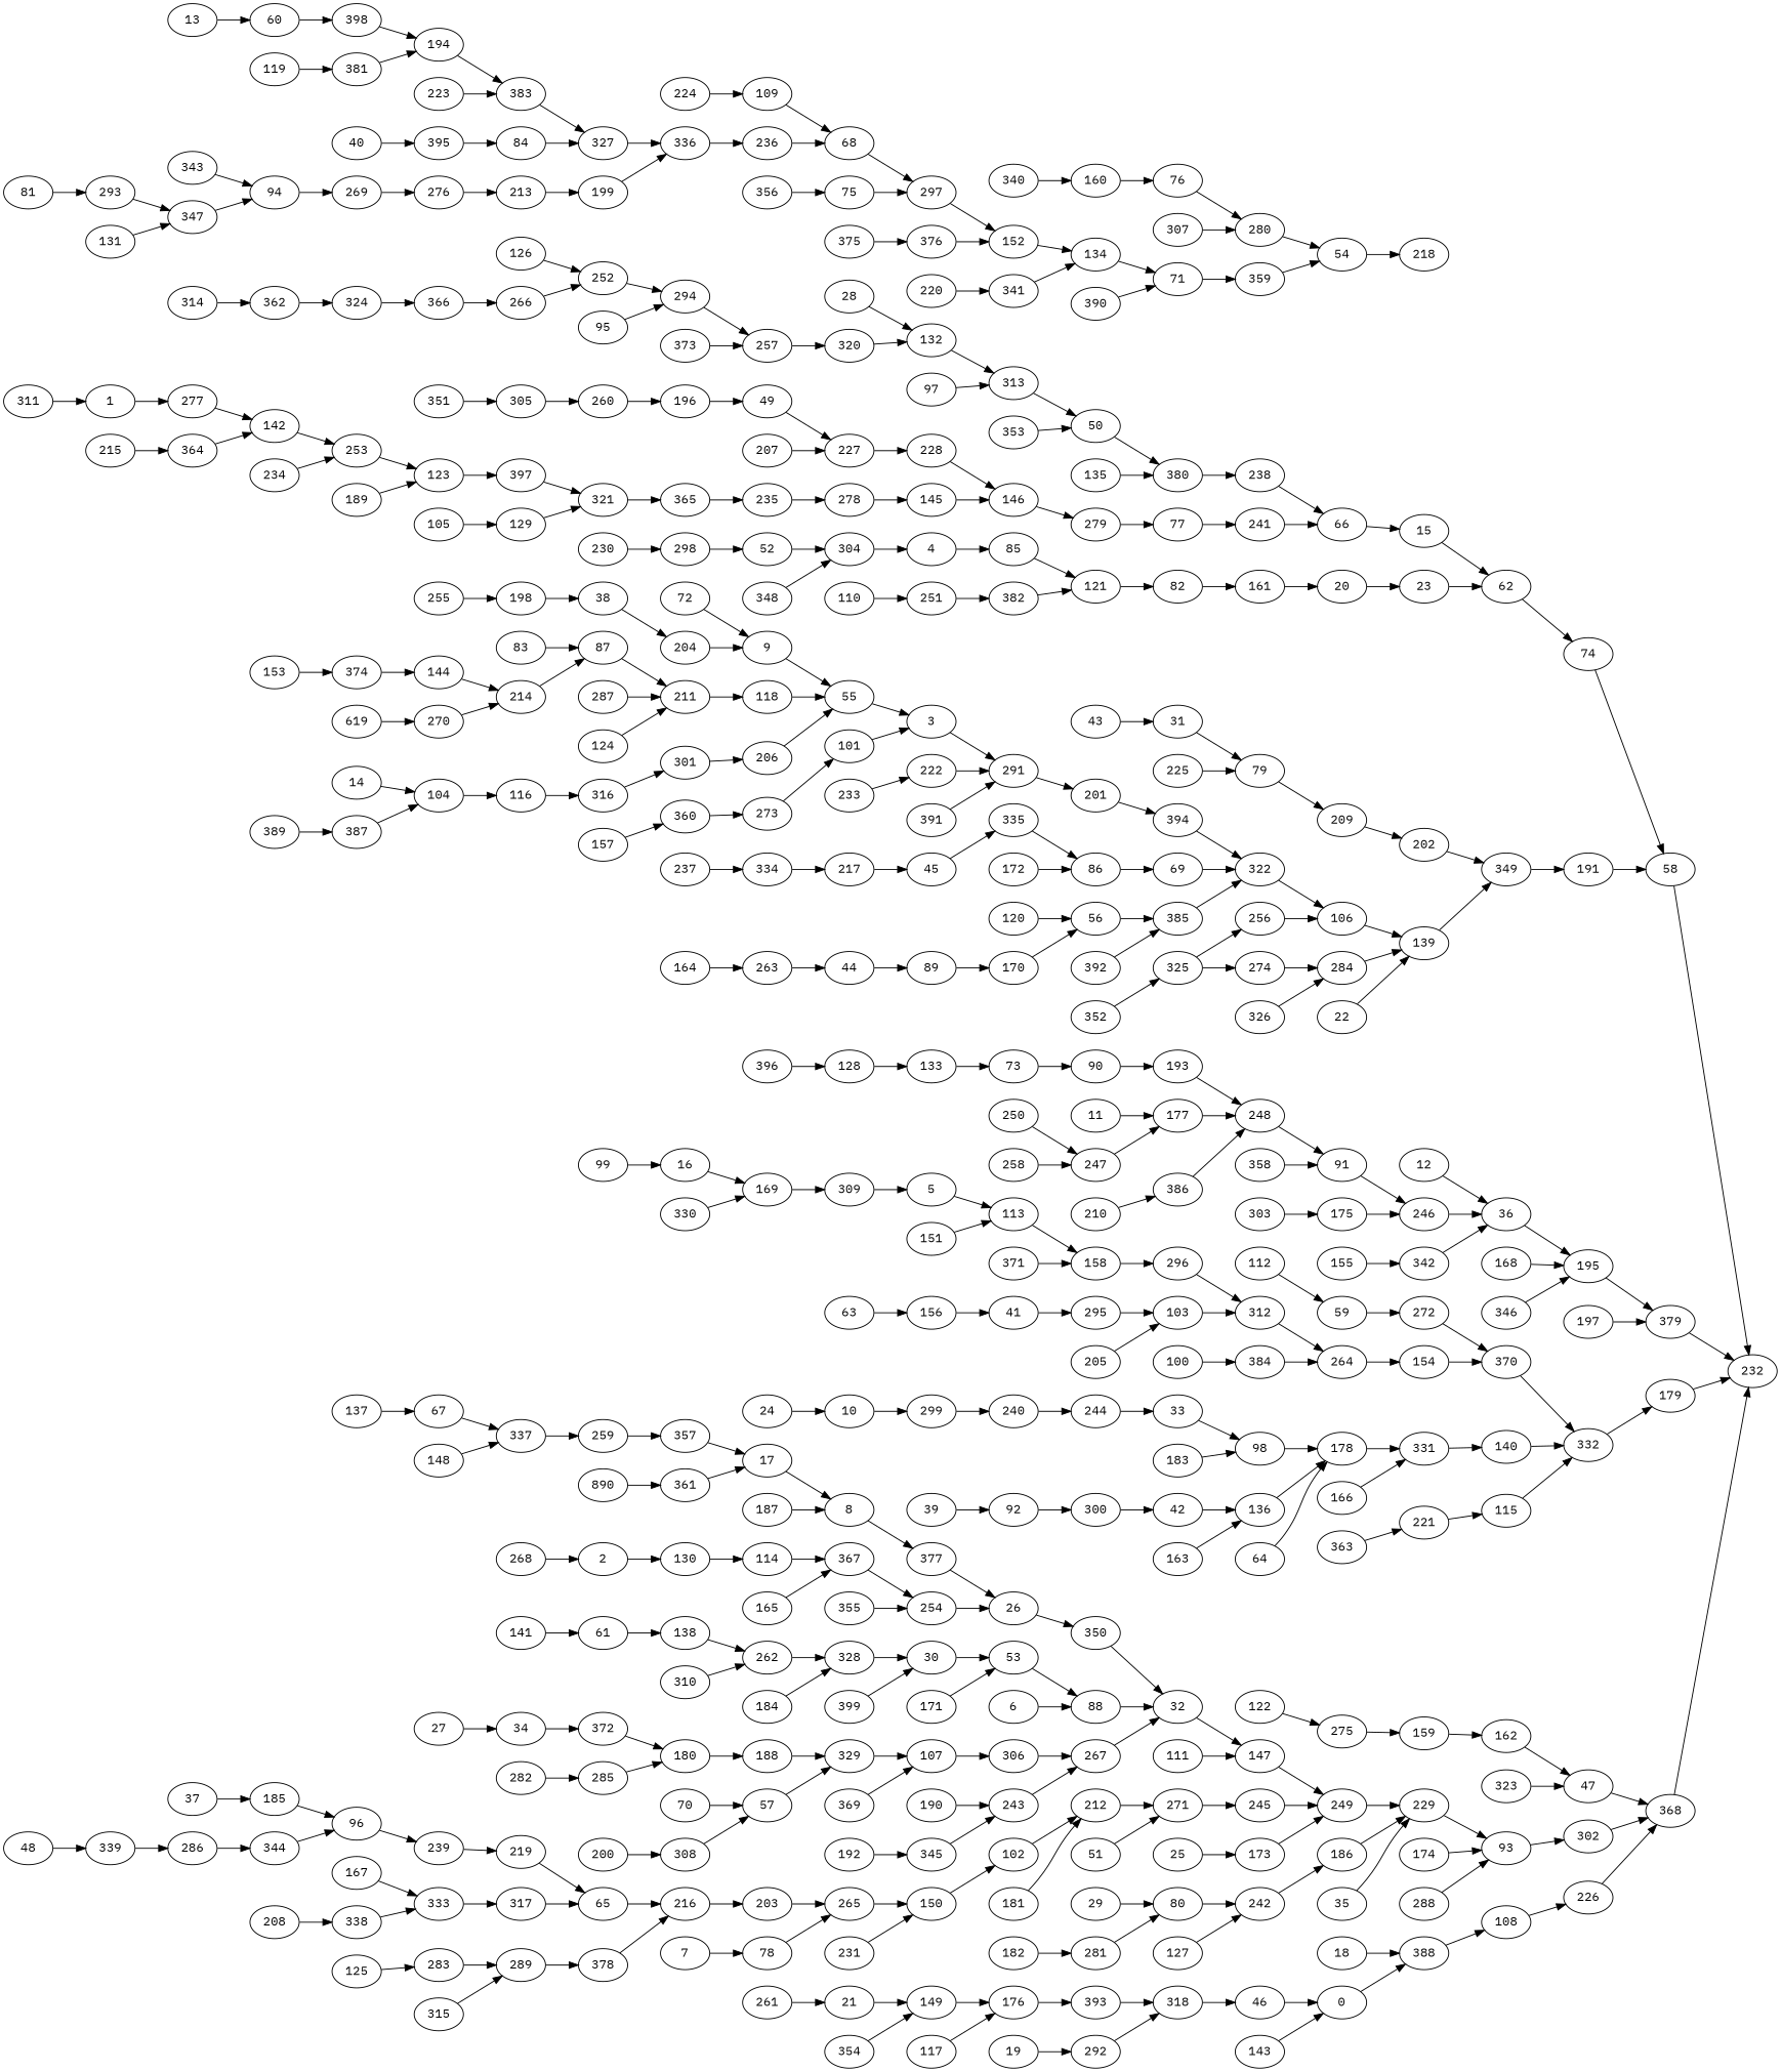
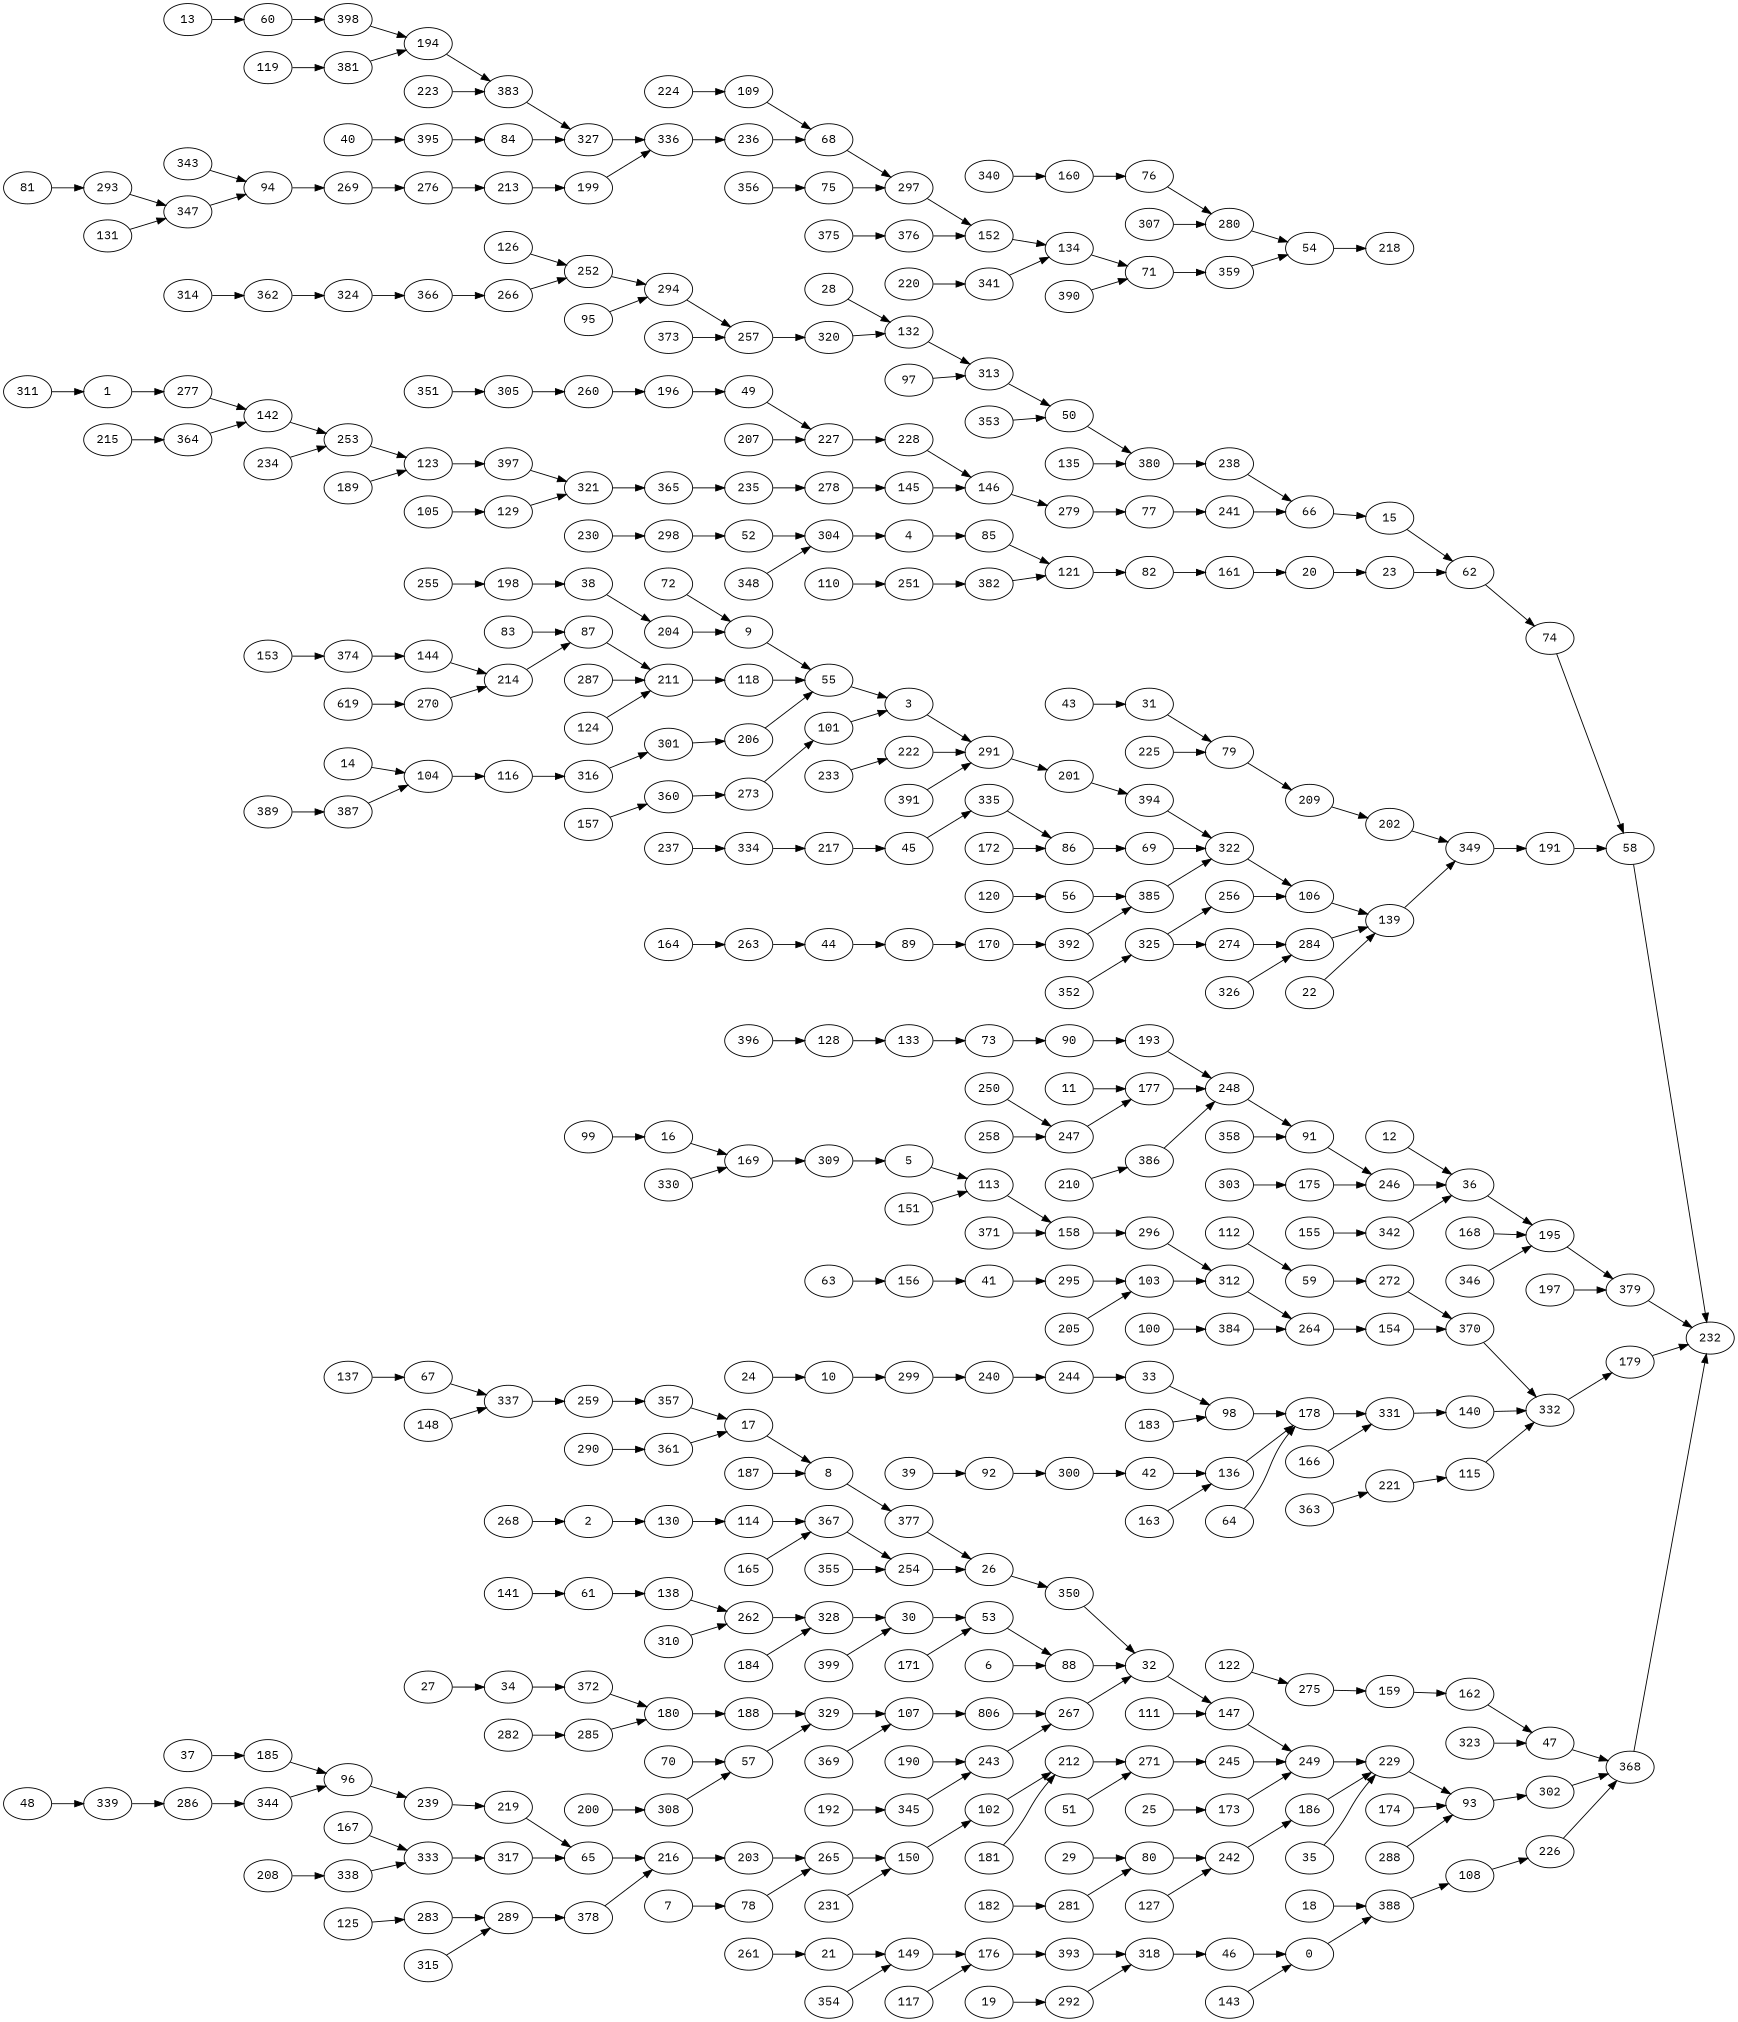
  strict digraph {
    fontname="IBM Plex Mono"
    rankdir=LR
    node [fontname="IBM Plex Mono"]
    edge [fontname="IBM Plex Mono"]
    0
    388
    108
    226
    46
    143
    1
    277
    142
    253
    311
    2
    130
    114
    367
    268
    3
    291
    201
    394
    55
    101
    4
    85
    121
    82
    304
    5
    113
    158
    296
    309
    8
    377
    26
    350
    17
    187
    9
    72
    204
    10
    299
    240
    244
    24
    15
    62
    74
    58
    66
    16
    169
    99
    357
    361
    20
    23
    161
    21
    149
    176
    393
    261
    32
    147
    254
    30
    53
    88
    328
    399
    31
    79
    209
    202
    43
    249
    229
    267
    33
    98
    178
    331
    34
    372
    180
    188
    27
    36
    195
    379
    232
    12
    246
    342
    38
    198
    41
    295
    103
    312
    156
    42
    136
    300
    44
    89
    170
    56
    263
    45
    335
    86
    69
    217
    318
    47
    368
    162
    323
    49
    227
    228
    146
    196
    50
    380
    238
    313
    353
    52
    298
    171
    54
    218
    274
    284
    280
    359
    118
    206
    385
    322
    106
    120
    57
    329
    107
-   306
+   306 [label=806]
    70
    308
    191
    59
    272
    370
    332
    112
    60
    398
    194
    383
    13
    61
    138
    262
    141
    65
    216
    203
    265
    219
    317
    241
    67
    337
    259
    137
    68
    297
    152
    134
    109
    236
    139
    71
    390
    73
    90
    193
    248
    133
    75
    356
    76
    160
    77
    279
    78
    150
    102
    7
    349
    225
    80
    242
    186
    29
    281
    84
    327
    336
    395
    172
    87
    211
    83
    214
    6
    91
    358
    92
    39
    93
    302
    174
    288
    94
    269
    276
    213
    343
    347
    96
    239
    185
    344
    140
    183
    273
    212
    271
    245
    264
    154
    205
    104
    116
    316
    301
    14
    387
    256
    369
    224
    151
    115
    179
    221
    382
    123
    397
    321
    365
    189
    128
    396
    129
    235
    105
    132
    28
    320
    341
    163
    22
    364
    144
    374
    145
    278
    111
    354
    231
    376
    63
    371
    159
    275
    340
    330
    173
    25
    175
    303
    117
    177
    11
    247
    64
    285
    37
    381
    168
    346
    260
    255
    199
    287
    124
    181
    270
    378
    334
    363
    222
    233
    207
    35
    127
    243
    190
    345
    250
    258
    386
    251
    110
    252
    294
    257
    126
    266
    234
    355
    325
    373
    305
    310
    164
    384
    366
    n343 [label=619]
    51
    360
    122
    307
    182
    283
    289
    125
    326
    282
    286
    339
    315
    391
    292
    19
    293
    81
    95
    230
    348
    351
    200
    97
    333
    324
    362
    352
    184
    166
    167
    338
    237
    148
    208
    48
    220
    155
    192
    131
    157
-   290 [label=890]
+   290
    314
    215
    165
    153
    375
    197
    135
    119
    223
    100
    392
    210
    389
    18
    40
    0 -> 388
    388 -> 108
    108 -> 226
    226 -> 368
    46 -> 0
    143 -> 0
    1 -> 277
    277 -> 142
    142 -> 253
    253 -> 123
    311 -> 1
    2 -> 130
    130 -> 114
    114 -> 367
    367 -> 254
    268 -> 2
    3 -> 291
    291 -> 201
    201 -> 394
    394 -> 322
    55 -> 3
    101 -> 3
    4 -> 85
    85 -> 121
    121 -> 82
    82 -> 161
    304 -> 4
    5 -> 113
    113 -> 158
    158 -> 296
    296 -> 312
    309 -> 5
    8 -> 377
    377 -> 26
    26 -> 350
    350 -> 32
    17 -> 8
    187 -> 8
    9 -> 55
    72 -> 9
    204 -> 9
    10 -> 299
    299 -> 240
    240 -> 244
    244 -> 33
    24 -> 10
    15 -> 62
    62 -> 74
    74 -> 58
    58 -> 232
    66 -> 15
    16 -> 169
    169 -> 309
    99 -> 16
    357 -> 17
    361 -> 17
    20 -> 23
    23 -> 62
    161 -> 20
    21 -> 149
    149 -> 176
    176 -> 393
    393 -> 318
    261 -> 21
    32 -> 147
    147 -> 249
    254 -> 26
    30 -> 53
    53 -> 88
    88 -> 32
    328 -> 30
    399 -> 30
    31 -> 79
    79 -> 209
    209 -> 202
    202 -> 349
    43 -> 31
    249 -> 229
    229 -> 93
    267 -> 32
    33 -> 98
    98 -> 178
    178 -> 331
    331 -> 140
    34 -> 372
    372 -> 180
    180 -> 188
    188 -> 329
    27 -> 34
    36 -> 195
    195 -> 379
    379 -> 232
    12 -> 36
    246 -> 36
    342 -> 36
    38 -> 204
    198 -> 38
    41 -> 295
    295 -> 103
    103 -> 312
    312 -> 264
    156 -> 41
    42 -> 136
    136 -> 178
    300 -> 42
    44 -> 89
    89 -> 170
-   170 -> 56
+   170 -> 392
    56 -> 385
    263 -> 44
    45 -> 335
    335 -> 86
    86 -> 69
    69 -> 322
    217 -> 45
    318 -> 46
    47 -> 368
    368 -> 232
    162 -> 47
    323 -> 47
    49 -> 227
    227 -> 228
    228 -> 146
    146 -> 279
    196 -> 49
    50 -> 380
    380 -> 238
    238 -> 66
    313 -> 50
    353 -> 50
    52 -> 304
    298 -> 52
    171 -> 53
    54 -> 218
    274 -> 284
    284 -> 139
    280 -> 54
    359 -> 54
    118 -> 55
    206 -> 55
    385 -> 322
    322 -> 106
    106 -> 139
    120 -> 56
    57 -> 329
    329 -> 107
    107 -> 306
    306 -> 267
    70 -> 57
    308 -> 57
    191 -> 58
    59 -> 272
    272 -> 370
    370 -> 332
    332 -> 179
    112 -> 59
    60 -> 398
    398 -> 194
    194 -> 383
    383 -> 327
    13 -> 60
    61 -> 138
    138 -> 262
    262 -> 328
    141 -> 61
    65 -> 216
    216 -> 203
    203 -> 265
    265 -> 150
    219 -> 65
    317 -> 65
    241 -> 66
    67 -> 337
    337 -> 259
    259 -> 357
    137 -> 67
    68 -> 297
    297 -> 152
    152 -> 134
    134 -> 71
    109 -> 68
    236 -> 68
    139 -> 349
    71 -> 359
    390 -> 71
    73 -> 90
    90 -> 193
    193 -> 248
    248 -> 91
    133 -> 73
    75 -> 297
    356 -> 75
    76 -> 280
    160 -> 76
    77 -> 241
    279 -> 77
    78 -> 265
    150 -> 102
    102 -> 212
    7 -> 78
    349 -> 191
    225 -> 79
    80 -> 242
    242 -> 186
    186 -> 229
    29 -> 80
    281 -> 80
    84 -> 327
    327 -> 336
    336 -> 236
    395 -> 84
    172 -> 86
    87 -> 211
    211 -> 118
    83 -> 87
    214 -> 87
    6 -> 88
    91 -> 246
    358 -> 91
    92 -> 300
    39 -> 92
    93 -> 302
    302 -> 368
    174 -> 93
    288 -> 93
    94 -> 269
    269 -> 276
    276 -> 213
    213 -> 199
    343 -> 94
    347 -> 94
    96 -> 239
    239 -> 219
    185 -> 96
    344 -> 96
    140 -> 332
    183 -> 98
    273 -> 101
    212 -> 271
    271 -> 245
    245 -> 249
    264 -> 154
    154 -> 370
    205 -> 103
    104 -> 116
    116 -> 316
    316 -> 301
    301 -> 206
    14 -> 104
    387 -> 104
    256 -> 106
    369 -> 107
    224 -> 109
    151 -> 113
    115 -> 332
    179 -> 232
    221 -> 115
    382 -> 121
    123 -> 397
    397 -> 321
    321 -> 365
    365 -> 235
    189 -> 123
    128 -> 133
    396 -> 128
    129 -> 321
    235 -> 278
    105 -> 129
    132 -> 313
    28 -> 132
    320 -> 132
    341 -> 134
    163 -> 136
    22 -> 139
    364 -> 142
    144 -> 214
    374 -> 144
    145 -> 146
    278 -> 145
    111 -> 147
    354 -> 149
    231 -> 150
    376 -> 152
    63 -> 156
    371 -> 158
    159 -> 162
    275 -> 159
    340 -> 160
    330 -> 169
    173 -> 249
    25 -> 173
    175 -> 246
    303 -> 175
    117 -> 176
    177 -> 248
    11 -> 177
    247 -> 177
    64 -> 178
    285 -> 180
    37 -> 185
    381 -> 194
    168 -> 195
    346 -> 195
    260 -> 196
    255 -> 198
    199 -> 336
    287 -> 211
    124 -> 211
    181 -> 212
    270 -> 214
    378 -> 216
    334 -> 217
    363 -> 221
    222 -> 291
    233 -> 222
    207 -> 227
    35 -> 229
    127 -> 242
    243 -> 267
    190 -> 243
    345 -> 243
    250 -> 247
    258 -> 247
    386 -> 248
    251 -> 382
    110 -> 251
    252 -> 294
    294 -> 257
    257 -> 320
    126 -> 252
    266 -> 252
    234 -> 253
    355 -> 254
    325 -> 274
    325 -> 256
    373 -> 257
    305 -> 260
    310 -> 262
    164 -> 263
    384 -> 264
    366 -> 266
    n343 -> 270
    51 -> 271
    360 -> 273
    122 -> 275
    307 -> 280
    182 -> 281
    283 -> 289
    289 -> 378
    125 -> 283
    326 -> 284
    282 -> 285
    286 -> 344
    339 -> 286
    315 -> 289
    391 -> 291
    292 -> 318
    19 -> 292
    293 -> 347
    81 -> 293
    95 -> 294
    230 -> 298
    348 -> 304
    351 -> 305
    200 -> 308
    97 -> 313
    333 -> 317
    324 -> 366
    362 -> 324
    352 -> 325
    184 -> 328
    166 -> 331
    167 -> 333
    338 -> 333
    237 -> 334
    148 -> 337
    208 -> 338
    48 -> 339
    220 -> 341
    155 -> 342
    192 -> 345
    131 -> 347
    157 -> 360
    290 -> 361
    314 -> 362
    215 -> 364
    165 -> 367
    153 -> 374
    375 -> 376
    197 -> 379
    135 -> 380
    119 -> 381
    223 -> 383
    100 -> 384
    392 -> 385
    210 -> 386
    389 -> 387
    18 -> 388
    40 -> 395
  }
